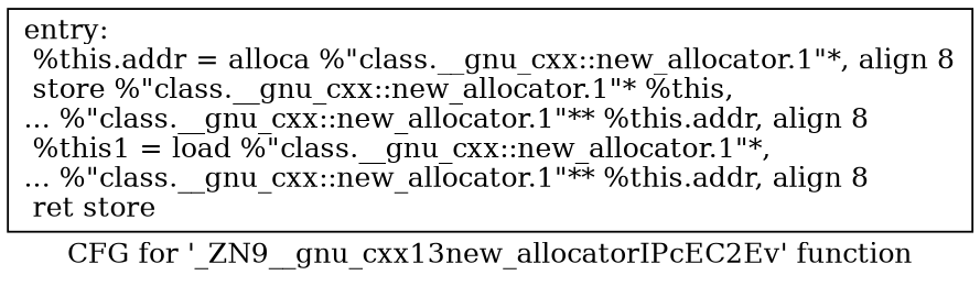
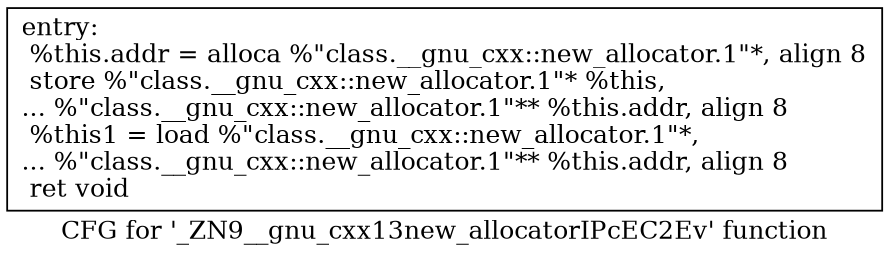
  digraph {
    label="CFG for '_ZN9__gnu_cxx13new_allocatorIPcEC2Ev' function"
-   n1 [label="{entry:\l  %this.addr = alloca %\"class.__gnu_cxx::new_allocator.1\"*, align 8\l  store %\"class.__gnu_cxx::new_allocator.1\"* %this,\l... %\"class.__gnu_cxx::new_allocator.1\"** %this.addr, align 8\l  %this1 = load %\"class.__gnu_cxx::new_allocator.1\"*,\l... %\"class.__gnu_cxx::new_allocator.1\"** %this.addr, align 8\l  ret store\l}" shape=record]
+   n1 [label="{entry:\l  %this.addr = alloca %\"class.__gnu_cxx::new_allocator.1\"*, align 8\l  store %\"class.__gnu_cxx::new_allocator.1\"* %this,\l... %\"class.__gnu_cxx::new_allocator.1\"** %this.addr, align 8\l  %this1 = load %\"class.__gnu_cxx::new_allocator.1\"*,\l... %\"class.__gnu_cxx::new_allocator.1\"** %this.addr, align 8\l  ret void\l}" shape=record]
  }
